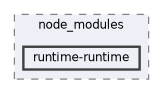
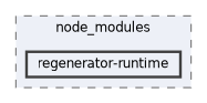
  digraph {
    compound=true
-   n1 [color=grey25 fillcolor="#edf0f7" fontname=Helvetica fontsize=10 height=0.2 label="runtime-runtime" shape=box style="filled,bold" width=0.4]
+   n1 [color=grey25 fillcolor="#edf0f7" fontname=Helvetica fontsize=10 height=0.2 label="regenerator-runtime" shape=box style="filled,bold" width=0.4]
    subgraph cluster_1 {
      bgcolor="#edf0f7"
      fontname=Helvetica
      fontsize=10
      label=node_modules
      pencolor=grey50
      style="filled,dashed"
      n1
    }
  }
